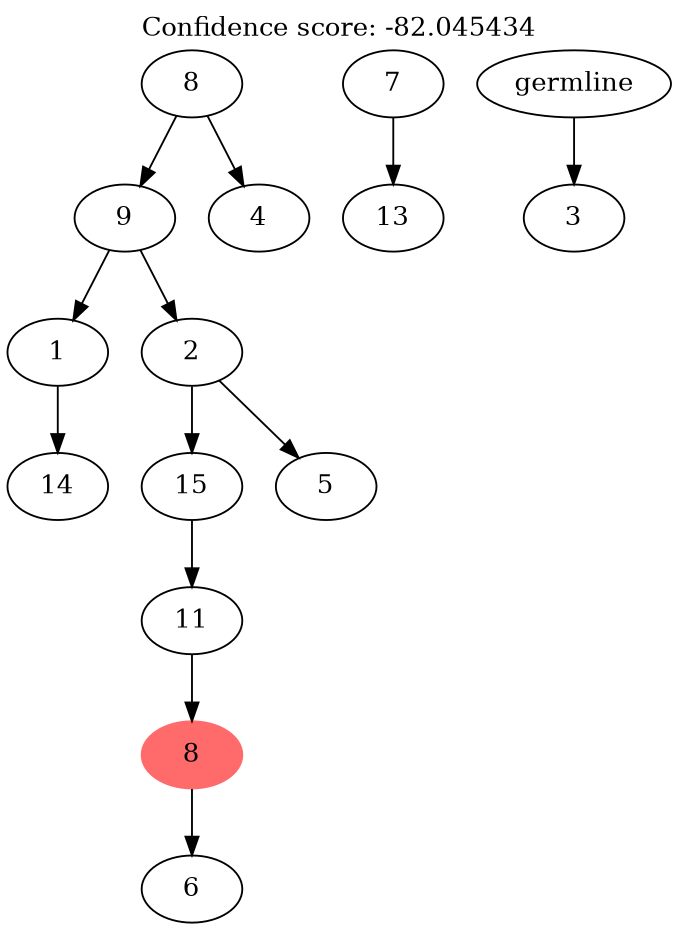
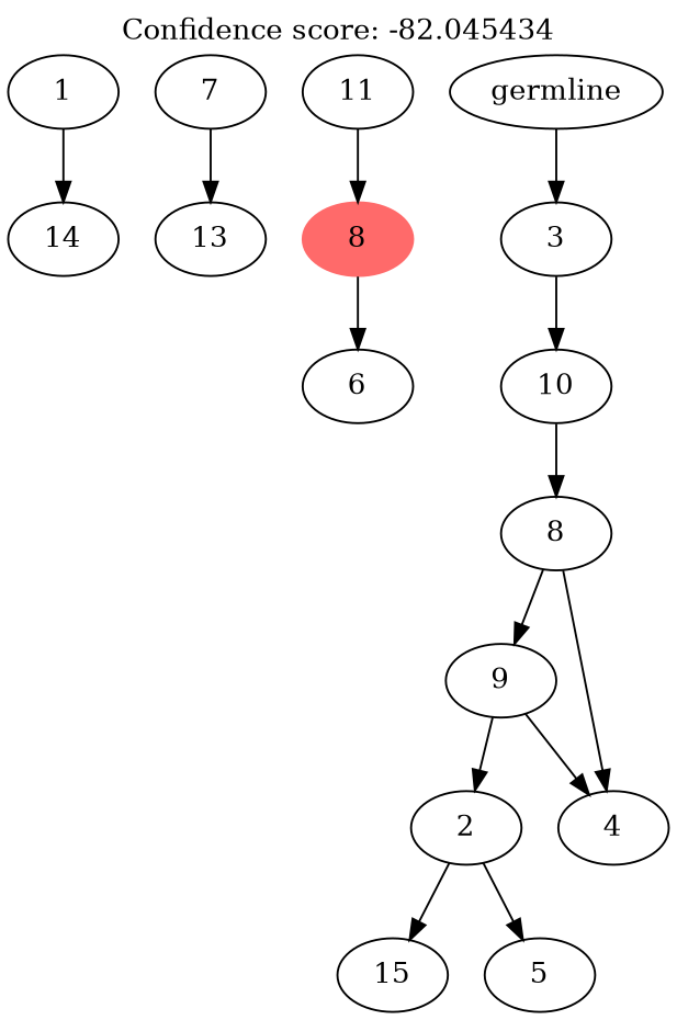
  digraph {
    label="Confidence score: -82.045434"
    labelloc=t
    n1 [label=1]
    n2 [label=14]
    n3 [label=13]
    n4 [label=7]
    n5 [label=6]
    n6 [color=indianred1 label=8 style=filled]
    n7 [label=11]
    n8 [label=15]
    n9 [label=5]
    n10 [label=2]
    n11 [label=9]
    n12 [label=8]
    n13 [label=4]
+   n14 [label=10]
    n15 [label=3]
    n16 [label=germline]
    n1 -> n2
    n4 -> n3
    n6 -> n5
    n7 -> n6
-   n8 -> n7
    n10 -> n8
    n10 -> n9
-   n11 -> n1
+   n11 -> n13
    n11 -> n10
    n12 -> n11
    n12 -> n13
+   n14 -> n12
+   n15 -> n14
    n16 -> n15
  }
